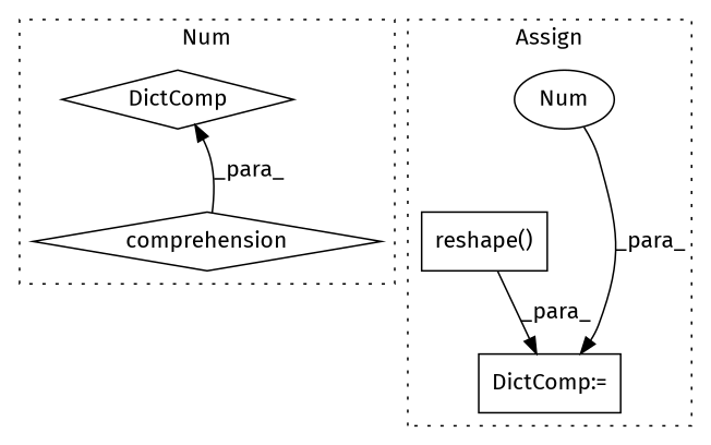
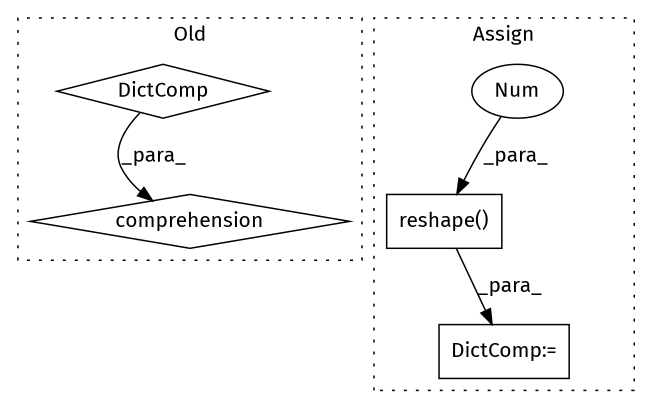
  digraph {
    fontname="Fira Sans"
    node [fontname="Fira Sans" l=3 shape=diamond]
    edge [fontname="Fira Sans"]
    n1 [a=84 l=51 label=DictComp s=5306]
    n2 [a=45 label=comprehension s=5323]
    n3 [a=75 l="16,1" label="reshape()" s="2282,2300" shape=box]
    n4 [a=68 label="DictComp:=" s=2233 shape=box]
    n5 [a=76 l=2 label=Num s=2298 shape=ellipse]
    subgraph cluster_1 {
-     label=Num
+     label=Old
      style=dotted
      n1
      n2
    }
    subgraph cluster_2 {
      label=Assign
      style=dotted
      n3
      n4
      n5
    }
-   n2 -> n1 [label=_para_]
+   n1 -> n2 [label=_para_]
    n3 -> n4 [label=_para_]
-   n5 -> n4 [label=_para_]
+   n5 -> n3 [label=_para_]
  }
